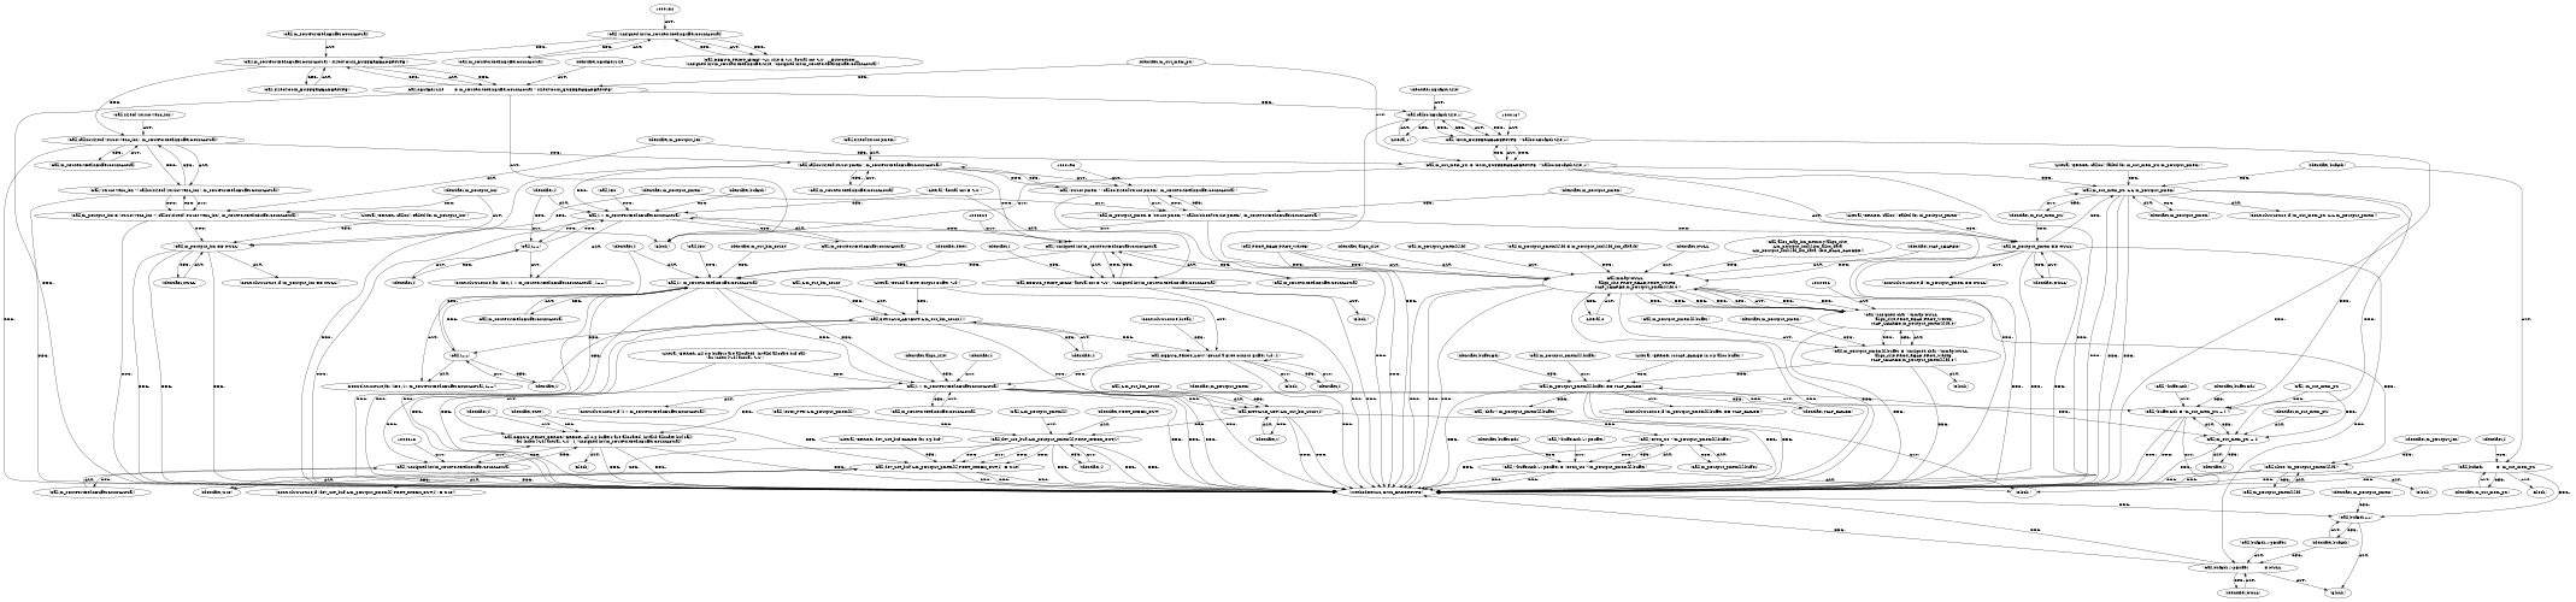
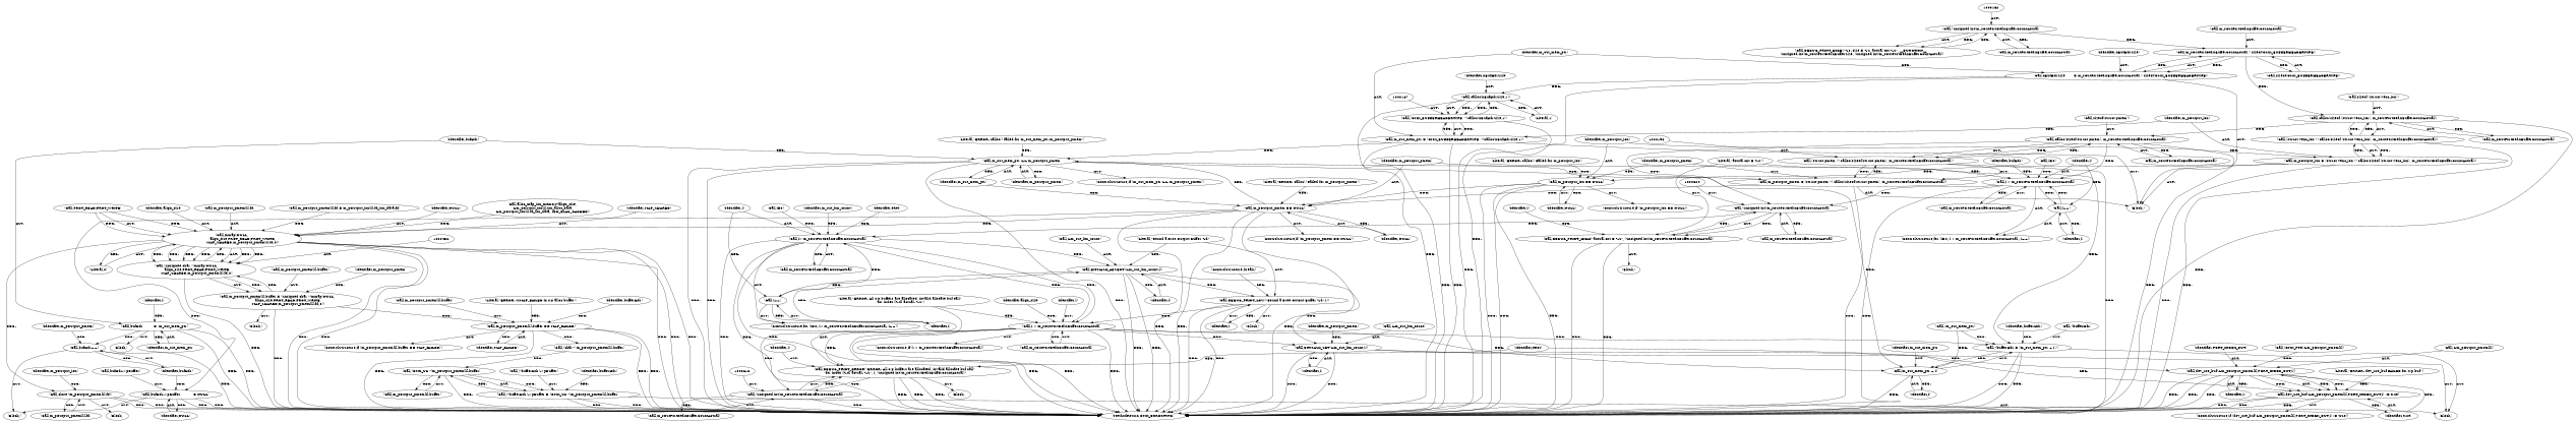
  digraph {
    n1 [label="(Call,m_sOutPortDef.nBufferCountActual * sizeof(OMX_BUFFERHEADERTYPE))"]
    n2 [label="(Call,nBufHdrSize        = m_sOutPortDef.nBufferCountActual * sizeof(OMX_BUFFERHEADERTYPE))"]
    n3 [label="(Call,calloc(sizeof (struct venc_ion), m_sOutPortDef.nBufferCountActual))"]
    n4 [label="(Call,sizeof(OMX_BUFFERHEADERTYPE))"]
    n5 [label="(Call,calloc(nBufHdrSize,1))"]
    n6 [label="(Block,)"]
    n7 [label="(MethodReturn,OMX_ERRORTYPE)"]
    n8 [label="(Call,(struct venc_ion *) calloc(sizeof (struct venc_ion), m_sOutPortDef.nBufferCountActual))"]
    n9 [label="(Call,calloc(sizeof(struct pmem), m_sOutPortDef.nBufferCountActual))"]
    n10 [label="(Call,m_sOutPortDef.nBufferCountActual)"]
    n11 [label="(Call,(unsigned int)m_sOutPortDef.nBufferCountActual)"]
    n12 [label="(Call,m_sOutPortDef.nBufferCountActual)"]
    n13 [label="(Call,DEBUG_PRINT_HIGH(\"%s: size = %u, actual cnt %u\", __FUNCTION__,\n (unsigned int)m_sOutPortDef.nBufferSize, (unsigned int)m_sOutPortDef.nBufferCountActual))"]
    n14 [label="(Call,(OMX_BUFFERHEADERTYPE  *)calloc(nBufHdrSize,1))"]
    n15 [label="(Literal,1)"]
    n16 [label="(Call,m_out_mem_ptr = (OMX_BUFFERHEADERTYPE  *)calloc(nBufHdrSize,1))"]
    n17 [label="(Call,m_out_mem_ptr && m_pOutput_pmem)"]
    n18 [label="(Call,*bufferHdr = (m_out_mem_ptr + i ))"]
    n19 [label="(Call,m_out_mem_ptr + i)"]
    n20 [label="(Identifier,m_pOutput_pmem)"]
    n21 [label="(ControlStructure,if (m_out_mem_ptr && m_pOutput_pmem))"]
    n22 [label="(Identifier,m_out_mem_ptr)"]
    n23 [label="(Call,bufHdr          =  m_out_mem_ptr)"]
    n24 [label="(Call,bufHdr++)"]
    n25 [label="(Identifier,m_out_mem_ptr)"]
    n26 [label="(Block,)"]
    n27 [label="(Block,)"]
    n28 [label="(Identifier,i)"]
    n29 [label="(Call,m_pOutput_pmem == NULL)"]
    n30 [label="(Block,)"]
    n31 [label="(Identifier,bufHdr)"]
    n32 [label="(Call,bufHdr->pBuffer            = NULL)"]
    n33 [label="(Call,m_pOutput_ion = (struct venc_ion *) calloc(sizeof (struct venc_ion), m_sOutPortDef.nBufferCountActual))"]
    n34 [label="(Call,(struct pmem *) calloc(sizeof(struct pmem), m_sOutPortDef.nBufferCountActual))"]
    n35 [label="(Call,i < m_sOutPortDef.nBufferCountActual)"]
    n36 [label="(Call,(unsigned int)m_sOutPortDef.nBufferCountActual)"]
    n37 [label="(Call,m_sOutPortDef.nBufferCountActual)"]
    n38 [label="(Call,m_pOutput_ion == NULL)"]
    n39 [label="(ControlStructure,if (m_pOutput_ion == NULL))"]
    n40 [label="(Identifier,NULL)"]
    n41 [label="(Call,mmap(NULL,\n                    align_size,PROT_READ|PROT_WRITE,\n                    MAP_SHARED,m_pOutput_pmem[i].fd,0))"]
    n42 [label="(Identifier,NULL)"]
    n43 [label="(ControlStructure,if (m_pOutput_pmem == NULL))"]
    n44 [label="(Identifier,NULL)"]
    n45 [label="(Call,(unsigned char *)mmap(NULL,\n                    align_size,PROT_READ|PROT_WRITE,\n                    MAP_SHARED,m_pOutput_pmem[i].fd,0))"]
    n46 [label="(Call,close (m_pOutput_pmem[i].fd))"]
    n47 [label="(Literal,0)"]
    n48 [label="(Call,m_pOutput_pmem[i].buffer = (unsigned char *)mmap(NULL,\n                    align_size,PROT_READ|PROT_WRITE,\n                    MAP_SHARED,m_pOutput_pmem[i].fd,0))"]
    n49 [label="(Block,)"]
    n50 [label="(Call,m_pOutput_pmem[i].fd)"]
    n51 [label="(Call,m_pOutput_pmem[i].buffer == MAP_FAILED)"]
    n52 [label="(Block,)"]
    n53 [label="(Identifier,MAP_FAILED)"]
    n54 [label="(ControlStructure,if (m_pOutput_pmem[i].buffer == MAP_FAILED))"]
    n55 [label="(Call,(char*) m_pOutput_pmem[i].buffer)"]
    n56 [label="(Call,(OMX_U8 *)m_pOutput_pmem[i].buffer)"]
    n57 [label="(Call,(*bufferHdr)->pBuffer = (OMX_U8 *)m_pOutput_pmem[i].buffer)"]
    n58 [label="(Call,m_pOutput_pmem[i].buffer)"]
    n59 [label="(Call,m_pOutput_pmem = (struct pmem *) calloc(sizeof(struct pmem), m_sOutPortDef.nBufferCountActual))"]
    n60 [label="(Call,i++)"]
    n61 [label="(ControlStructure,for (i=0; i < m_sOutPortDef.nBufferCountActual ; i++))"]
    n62 [label="(Call,m_sOutPortDef.nBufferCountActual)"]
    n63 [label="(Call,DEBUG_PRINT_HIGH(\"actual cnt = %u\", (unsigned int)m_sOutPortDef.nBufferCountActual))"]
    n64 [label="(Call,i< m_sOutPortDef.nBufferCountActual)"]
    n65 [label="(Call,m_sOutPortDef.nBufferCountActual)"]
    n66 [label="(Identifier,i)"]
    n67 [label="(Block,)"]
    n68 [label="(Call,BITMASK_ABSENT(&m_out_bm_count,i))"]
    n69 [label="(Call,i < m_sOutPortDef.nBufferCountActual)"]
    n70 [label="(Call,m_sOutPortDef.nBufferCountActual)"]
    n71 [label="(ControlStructure,for (i=0; i< m_sOutPortDef.nBufferCountActual; i++))"]
    n72 [label="(Call,i++)"]
    n73 [label="(Call,DEBUG_PRINT_LOW(\"Found a Free Output Buffer %d\",i))"]
    n74 [label="(Call,BITMASK_SET(&m_out_bm_count,i))"]
    n75 [label="(Identifier,i)"]
    n76 [label="(Call,DEBUG_PRINT_ERROR(\"ERROR: All o/p buffers are allocated, invalid allocate buf call\"\n \"for index [%d] actual: %u\", i, (unsigned int)m_sOutPortDef.nBufferCountActual))"]
    n77 [label="(Call,(unsigned int)m_sOutPortDef.nBufferCountActual)"]
    n78 [label="(ControlStructure,if (i < m_sOutPortDef.nBufferCountActual))"]
    n79 [label="(Call,m_sOutPortDef.nBufferCountActual)"]
    n80 [label="(Identifier,i)"]
    n81 [label="(Block,)"]
    n82 [label="(Identifier,i)"]
    n83 [label="(Call,dev_use_buf(&m_pOutput_pmem[i],PORT_INDEX_OUT,i))"]
    n84 [label="(Identifier,i)"]
    n85 [label="(Block,)"]
    n86 [label="(Call,m_sOutPortDef.nBufferCountActual)"]
    n87 [label="(Call,dev_use_buf(&m_pOutput_pmem[i],PORT_INDEX_OUT,i) != true)"]
    n88 [label="(Identifier,i)"]
    n89 [label="(Identifier,true)"]
    n90 [label="(ControlStructure,if (dev_use_buf(&m_pOutput_pmem[i],PORT_INDEX_OUT,i) != true))"]
    n91 [label="(Call,sizeof(struct pmem))"]
    n92 [label="(Identifier,m_pOutput_pmem)"]
    n93 [label="(Identifier,bufferHdr)"]
    n94 [label="(Identifier,align_size)"]
    n95 [label="(Identifier,i)"]
    n96 [label="(Call,m_pOutput_pmem[i].buffer)"]
    n97 [label="(Call,(OMX_PTR)&m_pOutput_pmem[i])"]
    n98 [label="(Literal,\"ERROR: calloc() failed for m_out_mem_ptr/m_pOutput_pmem\")"]
    n99 [label="(Call,(*bufferHdr)->pBuffer)"]
    n100 [label="(Identifier,nBufHdrSize)"]
    n101 [label="(Identifier,NULL)"]
    n102 [label="(Call,&m_out_bm_count)"]
    n103 [label="(Call,alloc_map_ion_memory(align_size,\n &m_pOutput_ion[i].ion_alloc_data,\n &m_pOutput_ion[i].fd_ion_data, ION_FLAG_CACHED))"]
    n104 [label="(Literal,\"ERROR: All o/p buffers are allocated, invalid allocate buf call\"\n \"for index [%d] actual: %u\")"]
    n105 [label="(Identifier,m_pOutput_ion)"]
    n106 [label="(Call,sizeof (struct venc_ion))"]
    n107 [label="(Identifier,i)"]
    n108 [label="(Identifier,i)"]
    n109 [label="(Call,m_pOutput_pmem[i].buffer)"]
    n110 [label="(Identifier,MAP_SHARED)"]
    n111 [label="(Identifier,m_pOutput_pmem)"]
    n112 [label="(Identifier,m_pOutput_pmem)"]
    n113 [label="(Call,PROT_READ|PROT_WRITE)"]
    n114 [label="(Identifier,eRet)"]
    n115 [label="(Identifier,align_size)"]
    n116 [label="(Call,*bufferHdr)"]
    n117 [label="(Call,m_pOutput_pmem[i].fd)"]
    n118 [label="(Literal,\"ERROR: calloc() Failed for m_pOutput_pmem\")"]
    n119 [label="(Literal,\"Found a Free Output Buffer %d\")"]
    n120 [label="(ControlStructure,break;)"]
    n121 [label="(Identifier,i)"]
    n122 [label="(Identifier,m_out_mem_ptr)"]
    n123 [label="(Identifier,m_pOutput_pmem)"]
    n124 [label="(Call,m_pOutput_pmem[i].fd = m_pOutput_ion[i].fd_ion_data.fd)"]
    n125 [label="(Literal,\"ERROR: calloc() Failed for m_pOutput_ion\")"]
    n126 [label="(Identifier,i)"]
    n127 [label="(Identifier,bufHdr)"]
    n128 [label="(Call,i=0)"]
    n129 [label="(Literal,\"ERROR: dev_use_buf FAILED for o/p buf\")"]
    n130 [label="(Identifier,bufferHdr)"]
    n131 [label="(Identifier,i)"]
    n132 [label="(Identifier,m_pOutput_ion)"]
    n133 [label="(Call,&m_pOutput_pmem[i])"]
    n134 [label="(Literal,\"ERROR: MMAP_FAILED in o/p alloc buffer\")"]
    n135 [label="(Identifier,nBufHdrSize)"]
    n136 [label="(Identifier,eRet)"]
    n137 [label="(Call,bufHdr->pBuffer)"]
    n138 [label="(Call,!m_out_mem_ptr)"]
    n139 [label="(Identifier,m_pOutput_pmem)"]
    n140 [label="(Identifier,bufferHdr)"]
    n141 [label="(Call,&m_out_bm_count)"]
    n142 [label="(Literal,\"actual cnt = %u\")"]
    n143 [label="(Call,m_sOutPortDef.nBufferCountActual)"]
    n144 [label="(Identifier,PORT_INDEX_OUT)"]
    n145 [label="(Identifier,m_out_bm_count)"]
    n146 [label="(Call,i=0)"]
    n147 [label="(Identifier,m_out_mem_ptr)"]
    n148 [label="(Identifier,m_pOutput_ion)"]
    n149 [label="(Identifier,bufHdr)"]
    1000152
    1000167
    1000456
    1000193
    1000324
    1000613
    n1 -> n2 [label="AST: "]
    n1 -> n2 [label="DDG: "]
    n1 -> n3 [label="DDG: "]
    n1 -> n4 [label="CFG: "]
    n2 -> n1 [label="CFG: "]
    n2 -> n5 [label="DDG: "]
    n2 -> n6 [label="AST: "]
    n2 -> n7 [label="DDG: "]
    n3 -> n7 [label="DDG: "]
    n3 -> n8 [label="AST: "]
    n3 -> n8 [label="DDG: "]
    n3 -> n9 [label="DDG: "]
    n3 -> n10 [label="CFG: "]
    n4 -> n1 [label="AST: "]
    n5 -> n7 [label="DDG: "]
    n5 -> n14 [label="AST: "]
    n5 -> n14 [label="DDG: "]
    n5 -> n14 [label="DDG: "]
    n5 -> n15 [label="CFG: "]
    n8 -> n3 [label="CFG: "]
    n8 -> n7 [label="DDG: "]
    n8 -> n33 [label="AST: "]
    n8 -> n33 [label="DDG: "]
    n9 -> n7 [label="DDG: "]
    n9 -> n34 [label="AST: "]
    n9 -> n34 [label="DDG: "]
    n9 -> n35 [label="DDG: "]
    n9 -> n36 [label="DDG: "]
    n9 -> n37 [label="CFG: "]
    n10 -> n3 [label="AST: "]
    n11 -> n1 [label="DDG: "]
    n11 -> n12 [label="CFG: "]
    n11 -> n13 [label="AST: "]
    n11 -> n13 [label="DDG: "]
    n12 -> n11 [label="AST: "]
    n13 -> n11 [label="CFG: "]
    n14 -> n5 [label="CFG: "]
    n14 -> n7 [label="DDG: "]
    n14 -> n16 [label="AST: "]
    n14 -> n16 [label="DDG: "]
    n15 -> n5 [label="AST: "]
    n16 -> n6 [label="AST: "]
    n16 -> n7 [label="DDG: "]
    n16 -> n7 [label="DDG: "]
    n16 -> n14 [label="CFG: "]
    n16 -> n17 [label="DDG: "]
    n17 -> n7 [label="DDG: "]
    n17 -> n7 [label="DDG: "]
    n17 -> n7 [label="DDG: "]
    n17 -> n18 [label="DDG: "]
    n17 -> n19 [label="DDG: "]
    n17 -> n20 [label="CFG: "]
    n17 -> n21 [label="AST: "]
    n17 -> n22 [label="CFG: "]
    n18 -> n7 [label="DDG: "]
    n18 -> n7 [label="DDG: "]
    n18 -> n19 [label="CFG: "]
    n18 -> n27 [label="AST: "]
    n19 -> n7 [label="DDG: "]
    n19 -> n18 [label="AST: "]
    n19 -> n28 [label="CFG: "]
    n20 -> n17 [label="AST: "]
    n22 -> n17 [label="AST: "]
    n22 -> n29 [label="CFG: "]
    n23 -> n7 [label="DDG: "]
    n23 -> n7 [label="DDG: "]
    n23 -> n24 [label="DDG: "]
    n23 -> n25 [label="CFG: "]
    n23 -> n26 [label="AST: "]
-   n7 -> n24 [label="DDG: "]
+   n24 -> n7 [label="DDG: "]
    n24 -> n30 [label="AST: "]
    n24 -> n31 [label="CFG: "]
    n25 -> n23 [label="AST: "]
    n28 -> n19 [label="AST: "]
    n29 -> n7 [label="DDG: "]
    n29 -> n7 [label="DDG: "]
    n29 -> n7 [label="DDG: "]
    n29 -> n17 [label="CFG: "]
    n29 -> n32 [label="DDG: "]
    n29 -> n41 [label="DDG: "]
    n29 -> n42 [label="CFG: "]
    n29 -> n43 [label="AST: "]
    n31 -> n24 [label="AST: "]
    n31 -> n32 [label="CFG: "]
    n32 -> n7 [label="DDG: "]
    n32 -> n7 [label="DDG: "]
    n32 -> n30 [label="AST: "]
    n32 -> n44 [label="CFG: "]
    n33 -> n6 [label="AST: "]
    n33 -> n7 [label="DDG: "]
    n33 -> n8 [label="CFG: "]
    n33 -> n38 [label="DDG: "]
    n34 -> n7 [label="DDG: "]
    n34 -> n9 [label="CFG: "]
    n34 -> n59 [label="AST: "]
    n34 -> n59 [label="DDG: "]
    n35 -> n7 [label="DDG: "]
    n35 -> n36 [label="DDG: "]
    n35 -> n60 [label="DDG: "]
    n35 -> n61 [label="AST: "]
    n35 -> n62 [label="CFG: "]
    n36 -> n63 [label="AST: "]
    n36 -> n63 [label="DDG: "]
    n36 -> n64 [label="DDG: "]
    n36 -> n65 [label="CFG: "]
    n37 -> n9 [label="AST: "]
    n38 -> n7 [label="DDG: "]
    n38 -> n7 [label="DDG: "]
    n38 -> n7 [label="DDG: "]
+   n38 -> n29 [label="DDG: "]
    n38 -> n39 [label="AST: "]
    n38 -> n40 [label="CFG: "]
    n40 -> n38 [label="AST: "]
    n41 -> n7 [label="DDG: "]
    n41 -> n7 [label="DDG: "]
    n41 -> n7 [label="DDG: "]
    n41 -> n7 [label="DDG: "]
    n41 -> n7 [label="DDG: "]
    n41 -> n45 [label="AST: "]
    n41 -> n45 [label="DDG: "]
    n41 -> n45 [label="DDG: "]
    n41 -> n45 [label="DDG: "]
    n41 -> n45 [label="DDG: "]
    n41 -> n45 [label="DDG: "]
    n41 -> n45 [label="DDG: "]
    n41 -> n46 [label="DDG: "]
    n41 -> n47 [label="CFG: "]
    n42 -> n29 [label="AST: "]
    n44 -> n32 [label="AST: "]
    n45 -> n7 [label="DDG: "]
    n45 -> n41 [label="CFG: "]
    n45 -> n48 [label="AST: "]
    n45 -> n48 [label="DDG: "]
    n46 -> n7 [label="DDG: "]
    n46 -> n7 [label="DDG: "]
    n46 -> n49 [label="AST: "]
    n46 -> n50 [label="CFG: "]
    n47 -> n41 [label="AST: "]
    n48 -> n7 [label="DDG: "]
    n48 -> n45 [label="CFG: "]
    n48 -> n51 [label="DDG: "]
    n48 -> n52 [label="AST: "]
    n50 -> n46 [label="AST: "]
    n51 -> n7 [label="DDG: "]
    n51 -> n7 [label="DDG: "]
    n51 -> n7 [label="DDG: "]
    n51 -> n53 [label="CFG: "]
    n51 -> n54 [label="AST: "]
    n51 -> n55 [label="DDG: "]
    n53 -> n51 [label="AST: "]
    n55 -> n56 [label="DDG: "]
    n56 -> n7 [label="DDG: "]
    n56 -> n57 [label="AST: "]
    n56 -> n57 [label="DDG: "]
    n56 -> n58 [label="CFG: "]
    n57 -> n7 [label="DDG: "]
    n57 -> n7 [label="DDG: "]
    n57 -> n27 [label="AST: "]
    n57 -> n56 [label="CFG: "]
    n58 -> n56 [label="AST: "]
    n59 -> n6 [label="AST: "]
    n59 -> n7 [label="DDG: "]
    n59 -> n29 [label="DDG: "]
    n59 -> n34 [label="CFG: "]
    n60 -> n35 [label="DDG: "]
    n60 -> n61 [label="AST: "]
    n60 -> n66 [label="CFG: "]
    n62 -> n35 [label="AST: "]
    n63 -> n7 [label="DDG: "]
    n63 -> n7 [label="DDG: "]
    n63 -> n36 [label="CFG: "]
    n63 -> n67 [label="AST: "]
    n64 -> n7 [label="DDG: "]
    n64 -> n7 [label="DDG: "]
    n64 -> n7 [label="DDG: "]
    n64 -> n68 [label="DDG: "]
    n64 -> n69 [label="DDG: "]
    n64 -> n69 [label="DDG: "]
    n64 -> n70 [label="CFG: "]
    n64 -> n71 [label="AST: "]
    n65 -> n36 [label="AST: "]
    n66 -> n60 [label="AST: "]
    n68 -> n7 [label="DDG: "]
    n68 -> n7 [label="DDG: "]
    n68 -> n72 [label="DDG: "]
    n68 -> n73 [label="DDG: "]
    n68 -> n74 [label="DDG: "]
    n68 -> n75 [label="CFG: "]
    n69 -> n7 [label="DDG: "]
    n69 -> n7 [label="DDG: "]
    n69 -> n7 [label="DDG: "]
    n69 -> n18 [label="DDG: "]
    n69 -> n19 [label="DDG: "]
    n69 -> n74 [label="DDG: "]
    n69 -> n76 [label="DDG: "]
    n69 -> n77 [label="DDG: "]
    n69 -> n78 [label="AST: "]
    n69 -> n79 [label="CFG: "]
    n70 -> n64 [label="AST: "]
    n72 -> n64 [label="DDG: "]
    n72 -> n71 [label="AST: "]
    n72 -> n80 [label="CFG: "]
    n73 -> n7 [label="DDG: "]
    n73 -> n7 [label="DDG: "]
    n73 -> n69 [label="DDG: "]
    n73 -> n81 [label="AST: "]
    n73 -> n82 [label="CFG: "]
    n74 -> n7 [label="DDG: "]
    n74 -> n7 [label="DDG: "]
    n74 -> n27 [label="AST: "]
    n74 -> n83 [label="DDG: "]
    n74 -> n84 [label="CFG: "]
    n75 -> n68 [label="AST: "]
    n76 -> n7 [label="DDG: "]
    n76 -> n7 [label="DDG: "]
    n76 -> n7 [label="DDG: "]
    n76 -> n77 [label="CFG: "]
    n76 -> n85 [label="AST: "]
    n77 -> n7 [label="DDG: "]
    n77 -> n76 [label="AST: "]
    n77 -> n76 [label="DDG: "]
    n77 -> n86 [label="CFG: "]
    n79 -> n69 [label="AST: "]
    n80 -> n68 [label="CFG: "]
    n80 -> n72 [label="AST: "]
    n82 -> n73 [label="AST: "]
    n83 -> n7 [label="DDG: "]
    n83 -> n7 [label="DDG: "]
    n83 -> n7 [label="DDG: "]
    n83 -> n87 [label="AST: "]
    n83 -> n87 [label="DDG: "]
    n83 -> n87 [label="DDG: "]
    n83 -> n87 [label="DDG: "]
    n83 -> n88 [label="CFG: "]
    n84 -> n74 [label="AST: "]
    n86 -> n77 [label="AST: "]
    n87 -> n7 [label="DDG: "]
    n87 -> n7 [label="DDG: "]
    n87 -> n7 [label="DDG: "]
    n87 -> n89 [label="CFG: "]
    n87 -> n90 [label="AST: "]
    n88 -> n83 [label="AST: "]
-   n83 -> n89 [label="CFG: "]
+   n89 -> n83 [label="CFG: "]
    n89 -> n87 [label="AST: "]
    n91 -> n9 [label="AST: "]
    n92 -> n24 [label="CFG: "]
    n93 -> n51 [label="CFG: "]
    n94 -> n69 [label="CFG: "]
    n95 -> n63 [label="CFG: "]
    n96 -> n51 [label="AST: "]
    n97 -> n83 [label="DDG: "]
    n98 -> n17 [label="CFG: "]
    n99 -> n57 [label="AST: "]
    n100 -> n5 [label="AST: "]
    n101 -> n41 [label="AST: "]
    n102 -> n68 [label="AST: "]
    n103 -> n41 [label="DDG: "]
    n104 -> n69 [label="CFG: "]
    n104 -> n76 [label="AST: "]
    n105 -> n33 [label="CFG: "]
    n105 -> n38 [label="AST: "]
    n106 -> n3 [label="AST: "]
    n107 -> n23 [label="CFG: "]
    n108 -> n35 [label="AST: "]
    n108 -> n60 [label="CFG: "]
    n109 -> n48 [label="AST: "]
    n110 -> n41 [label="AST: "]
    n111 -> n38 [label="CFG: "]
    n111 -> n59 [label="AST: "]
    n112 -> n48 [label="CFG: "]
    n113 -> n41 [label="AST: "]
    n113 -> n41 [label="DDG: "]
    n113 -> n41 [label="DDG: "]
    n114 -> n64 [label="CFG: "]
    n115 -> n41 [label="AST: "]
    n116 -> n18 [label="AST: "]
    n117 -> n41 [label="AST: "]
    n118 -> n29 [label="CFG: "]
    n119 -> n68 [label="CFG: "]
    n119 -> n73 [label="AST: "]
    n120 -> n73 [label="CFG: "]
    n121 -> n69 [label="AST: "]
    n122 -> n2 [label="CFG: "]
    n122 -> n16 [label="AST: "]
    n123 -> n29 [label="AST: "]
    n123 -> n59 [label="CFG: "]
    n124 -> n41 [label="DDG: "]
    n125 -> n38 [label="CFG: "]
    n126 -> n64 [label="AST: "]
    n126 -> n72 [label="CFG: "]
    n127 -> n35 [label="CFG: "]
    n128 -> n64 [label="DDG: "]
    n129 -> n87 [label="CFG: "]
    n130 -> n57 [label="CFG: "]
    n131 -> n76 [label="AST: "]
    n132 -> n46 [label="CFG: "]
    n133 -> n83 [label="AST: "]
    n134 -> n51 [label="CFG: "]
    n135 -> n2 [label="AST: "]
    n136 -> n76 [label="CFG: "]
    n136 -> n87 [label="CFG: "]
    n137 -> n32 [label="AST: "]
    n138 -> n18 [label="DDG: "]
    n138 -> n19 [label="DDG: "]
    n139 -> n74 [label="CFG: "]
    n140 -> n18 [label="CFG: "]
    n141 -> n74 [label="AST: "]
    n142 -> n35 [label="CFG: "]
    n142 -> n63 [label="AST: "]
    n143 -> n1 [label="AST: "]
    n144 -> n83 [label="AST: "]
    n145 -> n64 [label="CFG: "]
    n146 -> n35 [label="DDG: "]
    n147 -> n19 [label="AST: "]
    n148 -> n16 [label="CFG: "]
    n148 -> n33 [label="AST: "]
    n149 -> n17 [label="CFG: "]
    n149 -> n23 [label="AST: "]
    1000152 -> n11 [label="AST: "]
    1000167 -> n14 [label="AST: "]
    1000456 -> n45 [label="AST: "]
    1000193 -> n34 [label="AST: "]
    1000324 -> n36 [label="AST: "]
    1000613 -> n77 [label="AST: "]
  }
